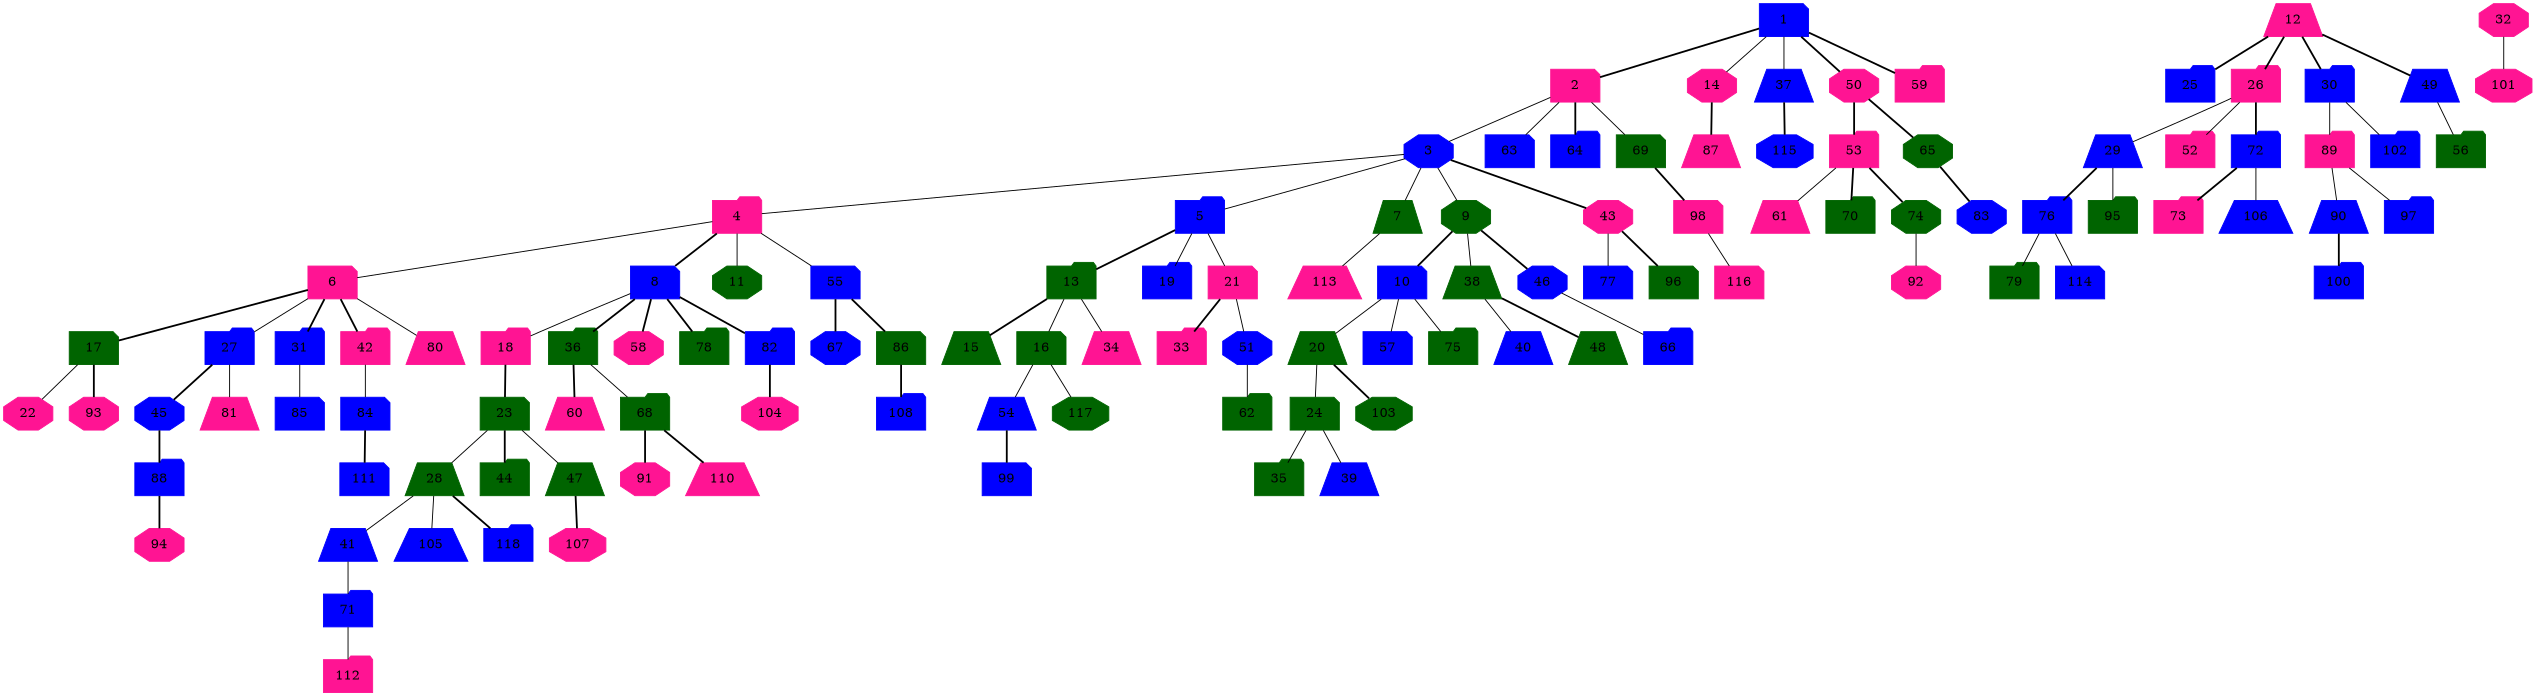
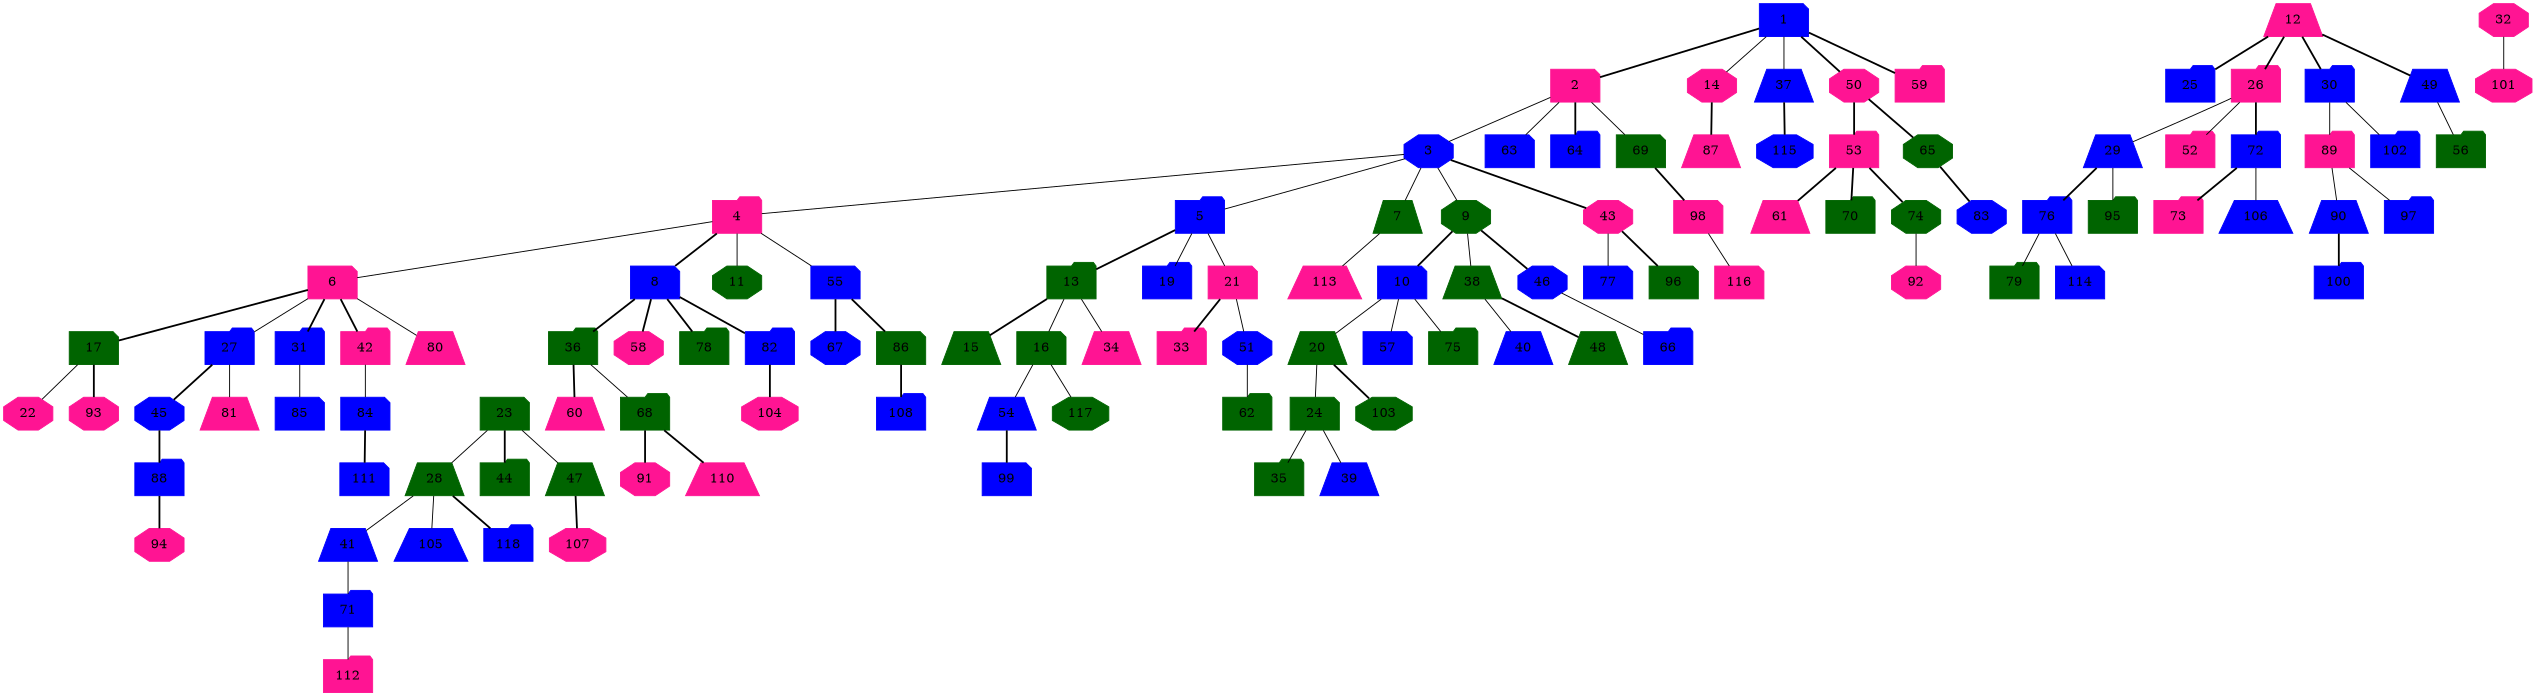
  graph {
    node [color=blue shape=folder style=filled]
    edge [style=solid]
    1 [shape=note]
    2 [color=deeppink shape=note]
    14 [color=deeppink shape=octagon]
    37 [shape=trapezium]
    50 [color=deeppink shape=octagon]
    59 [color=deeppink]
    3 [shape=octagon]
    63 [shape=note]
    64
    69 [color=darkgreen shape=note]
    87 [color=deeppink shape=trapezium]
    115 [shape=octagon]
    53 [color=deeppink]
    65 [color=darkgreen shape=octagon]
    4 [color=deeppink]
    5
    7 [color=darkgreen shape=trapezium]
    9 [color=darkgreen shape=octagon]
    43 [color=deeppink shape=octagon]
    12 [color=deeppink shape=trapezium]
    25
    26 [color=deeppink]
    30
    49 [shape=trapezium]
    98 [color=deeppink shape=note]
    6 [color=deeppink shape=note]
    8 [shape=note]
    11 [color=darkgreen shape=octagon]
    55 [shape=note]
    13 [color=darkgreen]
    19
    21 [color=deeppink shape=note]
    113 [color=deeppink shape=trapezium]
    10 [shape=note]
    38 [color=darkgreen shape=trapezium]
    46 [shape=octagon]
    77 [shape=note]
    96 [color=darkgreen shape=note]
    17 [color=darkgreen shape=note]
    27
    31
    42 [color=deeppink]
    80 [color=deeppink shape=trapezium]
-   18 [color=deeppink]
    36 [color=darkgreen]
    58 [color=deeppink shape=octagon]
    78 [color=darkgreen]
    82
    67 [shape=octagon]
    86 [color=darkgreen shape=note]
    15 [color=darkgreen shape=trapezium]
    16 [color=darkgreen shape=note]
    34 [color=deeppink shape=trapezium]
    33 [color=deeppink]
    51 [shape=octagon]
    22 [color=deeppink shape=octagon]
    93 [color=deeppink shape=octagon]
    45 [shape=octagon]
    81 [color=deeppink shape=trapezium]
    85 [shape=note]
    84 [shape=note]
    23 [color=darkgreen shape=note]
    60 [color=deeppink shape=trapezium]
    68 [color=darkgreen]
    104 [color=deeppink shape=octagon]
    20 [color=darkgreen shape=trapezium]
    57 [shape=note]
    75 [color=darkgreen]
    40 [shape=trapezium]
    48 [color=darkgreen shape=trapezium]
    66
    24 [color=darkgreen shape=note]
    103 [color=darkgreen shape=octagon]
    29 [shape=trapezium]
    52 [color=deeppink]
    72
    89 [color=deeppink]
    102
    56 [color=darkgreen]
    54 [shape=trapezium]
    117 [color=darkgreen shape=octagon]
    32 [color=deeppink shape=octagon]
    101 [color=deeppink shape=octagon]
    99 [shape=note]
    28 [color=darkgreen shape=trapezium]
    44 [color=darkgreen]
    47 [color=darkgreen shape=trapezium]
    35 [color=darkgreen]
    39 [shape=trapezium]
    62 [color=darkgreen]
    41 [shape=trapezium]
    105 [shape=trapezium]
    118
    107 [color=deeppink shape=octagon]
    76
    95 [color=darkgreen]
    73 [color=deeppink]
    106 [shape=trapezium]
    88
    71
    79 [color=darkgreen]
    114 [shape=note]
    90 [shape=trapezium]
    97
    91 [color=deeppink shape=octagon]
    110 [color=deeppink shape=trapezium]
    112 [color=deeppink]
    111 [shape=note]
    94 [color=deeppink shape=octagon]
    61 [color=deeppink shape=trapezium]
    70 [color=darkgreen]
    74 [color=darkgreen shape=octagon]
    83 [shape=octagon]
    92 [color=deeppink shape=octagon]
    108
    116 [color=deeppink shape=note]
    100
    1 -- 2 [style=bold]
    1 -- 14
    1 -- 37
    1 -- 50 [style=bold]
    1 -- 59 [style=bold]
    2 -- 3
    2 -- 63
    2 -- 64 [style=bold]
    2 -- 69
    14 -- 87 [style=bold]
    37 -- 115 [style=bold]
    50 -- 53 [style=bold]
    50 -- 65 [style=bold]
    3 -- 4
    3 -- 5
    3 -- 7
    3 -- 9
    3 -- 43 [style=bold]
    69 -- 98 [style=bold]
-   53 -- 61
+   53 -- 61 [style=bold]
    53 -- 70 [style=bold]
    53 -- 74 [style=bold]
    65 -- 83 [style=bold]
    4 -- 6
    4 -- 8 [style=bold]
    4 -- 11
    4 -- 55
    5 -- 13 [style=bold]
    5 -- 19
    5 -- 21
    7 -- 113
    9 -- 10 [style=bold]
    9 -- 38
    9 -- 46 [style=bold]
    43 -- 77
    43 -- 96 [style=bold]
    12 -- 25 [style=bold]
    12 -- 26 [style=bold]
    12 -- 30 [style=bold]
    12 -- 49 [style=bold]
    26 -- 29
    26 -- 52
    26 -- 72 [style=bold]
    30 -- 89
    30 -- 102
    49 -- 56
    98 -- 116
    6 -- 17 [style=bold]
    6 -- 27
    6 -- 31 [style=bold]
    6 -- 42 [style=bold]
    6 -- 80
-   8 -- 18
    8 -- 36 [style=bold]
    8 -- 58 [style=bold]
    8 -- 78 [style=bold]
    8 -- 82 [style=bold]
    55 -- 67 [style=bold]
    55 -- 86 [style=bold]
    13 -- 15 [style=bold]
    13 -- 16
    13 -- 34
    21 -- 33 [style=bold]
    21 -- 51
    10 -- 20
    10 -- 57
    10 -- 75
    38 -- 40
    38 -- 48 [style=bold]
    46 -- 66
    17 -- 22
    17 -- 93 [style=bold]
    27 -- 45 [style=bold]
    27 -- 81
    31 -- 85
    42 -- 84
-   18 -- 23 [style=bold]
    36 -- 60 [style=bold]
    36 -- 68
    82 -- 104 [style=bold]
    86 -- 108 [style=bold]
    16 -- 54
    16 -- 117
    51 -- 62
    45 -- 88 [style=bold]
    84 -- 111 [style=bold]
    23 -- 28
    23 -- 44 [style=bold]
    23 -- 47
    68 -- 91 [style=bold]
    68 -- 110 [style=bold]
    20 -- 24
    20 -- 103 [style=bold]
    24 -- 35
    24 -- 39
    29 -- 76 [style=bold]
    29 -- 95
    72 -- 73 [style=bold]
    72 -- 106
    89 -- 90
    89 -- 97
    54 -- 99 [style=bold]
    32 -- 101
    28 -- 41
    28 -- 105
    28 -- 118 [style=bold]
    47 -- 107 [style=bold]
    41 -- 71
    76 -- 79
    76 -- 114
    88 -- 94 [style=bold]
    71 -- 112
    90 -- 100 [style=bold]
    74 -- 92
  }
